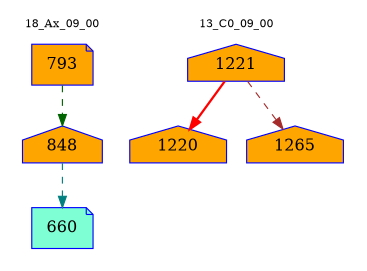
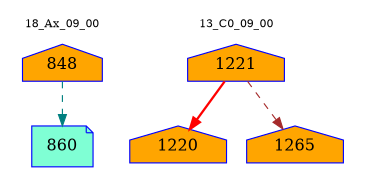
  digraph {
    node [color=blue fillcolor=orange shape=house style=filled]
    edge [style=dashed]
-   n1 [label=793 shape=note]
    n2 [label=848]
-   n3 [fillcolor=aquamarine label=660 shape=note]
+   n3 [fillcolor=aquamarine label=860 shape=note]
    n4 [label=1220]
    n5 [label=1221]
    n6 [label=1265]
    subgraph cluster_1 {
      color=white
      fontsize=10
      label="18_Ax_09_00"
-     n1
      n2
      n3
    }
    subgraph cluster_2 {
      color=white
      fontsize=10
      label="13_C0_09_00"
      n4
      n5
      n6
    }
-   n1 -> n2 [color=darkgreen]
    n2 -> n3 [color=teal]
    n5 -> n4 [color=red style=bold]
    n5 -> n6 [color=brown]
  }
